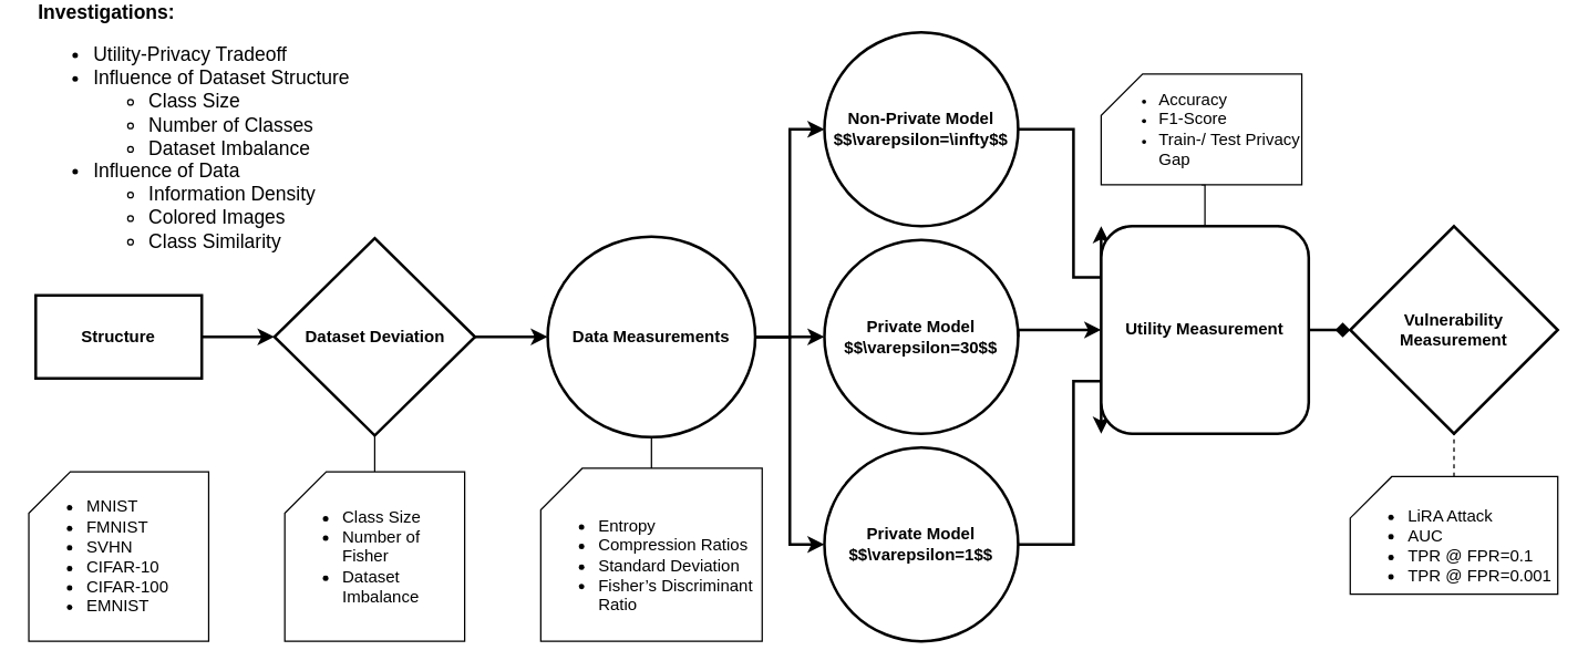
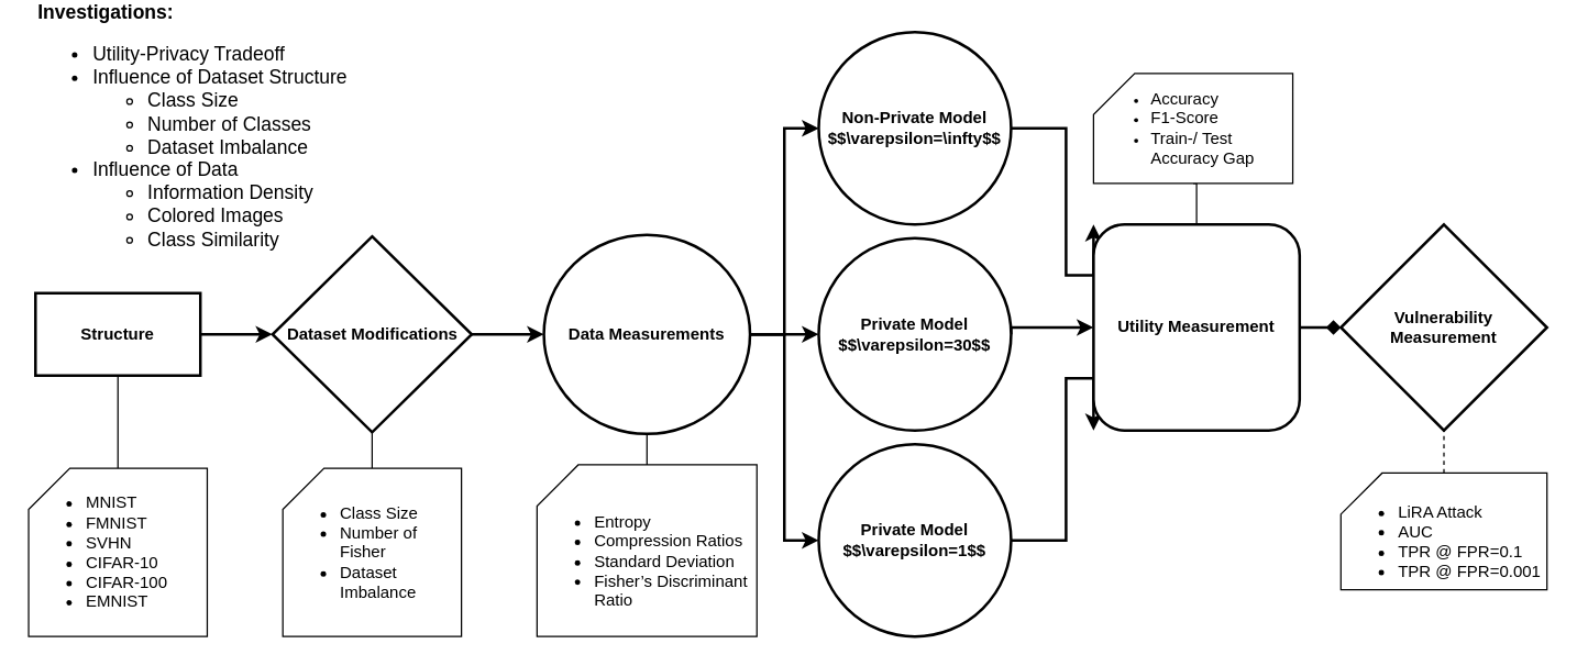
  <mxCell id="0" />
  <mxCell id="1" parent="0" />
  <mxCell id="2" style="edgeStyle=orthogonalEdgeStyle;rounded=0;orthogonalLoop=1;jettySize=auto;html=1;exitX=1;exitY=0.5;exitDx=0;exitDy=0;entryX=0;entryY=0.5;entryDx=0;entryDy=0;strokeWidth=2;" parent="1" source="3" target="22" edge="1"><mxGeometry relative="1" as="geometry" /></mxCell>
- <mxCell id="3" value="Dataset Deviation" style="rhombus;whiteSpace=wrap;html=1;fontStyle=1;strokeWidth=2;" parent="1" vertex="1"><mxGeometry x="197.5" y="168.75" width="145" height="142.5" as="geometry" /></mxCell>
+ <mxCell id="3" value="Dataset Modifications" style="rhombus;whiteSpace=wrap;html=1;fontStyle=1;strokeWidth=2;" parent="1" vertex="1"><mxGeometry x="197.5" y="168.75" width="145" height="142.5" as="geometry" /></mxCell>
  <mxCell id="4" style="edgeStyle=orthogonalEdgeStyle;rounded=0;orthogonalLoop=1;jettySize=auto;html=1;exitX=1;exitY=0.5;exitDx=0;exitDy=0;entryX=0;entryY=0;entryDx=0;entryDy=0;strokeWidth=2;" parent="1" source="5" target="28" edge="1"><mxGeometry relative="1" as="geometry"><Array as="points"><mxPoint x="775" y="90" /><mxPoint x="775" y="197" /></Array></mxGeometry></mxCell>
  <mxCell id="5" value="&lt;div&gt;Non-Private Model&lt;/div&gt;&lt;div&gt; $$\varepsilon=\infty$$&lt;/div&gt;" style="ellipse;whiteSpace=wrap;html=1;aspect=fixed;fontStyle=1;strokeWidth=2;" parent="1" vertex="1"><mxGeometry x="595" y="20" width="140" height="140" as="geometry" /></mxCell>
  <mxCell id="6" style="edgeStyle=orthogonalEdgeStyle;rounded=0;orthogonalLoop=1;jettySize=auto;html=1;exitX=1;exitY=0.5;exitDx=0;exitDy=0;entryX=0;entryY=0.5;entryDx=0;entryDy=0;strokeWidth=2;" parent="1" source="7" target="28" edge="1"><mxGeometry relative="1" as="geometry"><Array as="points"><mxPoint x="795" y="235" /></Array></mxGeometry></mxCell>
  <mxCell id="7" value="Private Model&lt;br&gt;&lt;div&gt; $$\varepsilon=30$$&lt;/div&gt;" style="ellipse;whiteSpace=wrap;html=1;aspect=fixed;fontStyle=1;strokeWidth=2;" parent="1" vertex="1"><mxGeometry x="595" y="170" width="140" height="140" as="geometry" /></mxCell>
  <mxCell id="8" style="edgeStyle=orthogonalEdgeStyle;rounded=0;orthogonalLoop=1;jettySize=auto;html=1;exitX=1;exitY=0.5;exitDx=0;exitDy=0;entryX=0;entryY=0.5;entryDx=0;entryDy=0;strokeWidth=2;" parent="1" source="9" target="3" edge="1"><mxGeometry relative="1" as="geometry" /></mxCell>
  <mxCell id="9" value="Structure" style="rounded=0;whiteSpace=wrap;html=1;fontStyle=1;strokeWidth=2;" parent="1" vertex="1"><mxGeometry x="25" y="210" width="120" height="60" as="geometry" /></mxCell>
  <mxCell id="10" style="edgeStyle=orthogonalEdgeStyle;rounded=0;orthogonalLoop=1;jettySize=auto;html=1;exitX=1;exitY=0.5;exitDx=0;exitDy=0;entryX=0;entryY=1;entryDx=0;entryDy=0;strokeWidth=2;" parent="1" source="11" target="28" edge="1"><mxGeometry relative="1" as="geometry"><Array as="points"><mxPoint x="775" y="390" /><mxPoint x="775" y="272" /></Array></mxGeometry></mxCell>
  <mxCell id="11" value="&lt;div&gt;Private Model&lt;br&gt;&lt;/div&gt;&lt;div&gt; $$\varepsilon=1$$&lt;/div&gt;" style="ellipse;whiteSpace=wrap;html=1;aspect=fixed;fontStyle=1;strokeWidth=2;" parent="1" vertex="1"><mxGeometry x="595" y="320" width="140" height="140" as="geometry" /></mxCell>
  <mxCell id="12" style="edgeStyle=orthogonalEdgeStyle;rounded=0;orthogonalLoop=1;jettySize=auto;html=1;exitX=0.5;exitY=1;exitDx=0;exitDy=0;exitPerimeter=0;entryX=0.5;entryY=0;entryDx=0;entryDy=0;endArrow=none;endFill=0;" parent="1" source="13" target="28" edge="1"><mxGeometry relative="1" as="geometry" /></mxCell>
- <mxCell id="13" value="&lt;ul&gt;&lt;li&gt;&lt;font style=&quot;font-size: 12px;&quot;&gt;Accuracy&lt;/font&gt;&lt;/li&gt;&lt;li&gt;&lt;font style=&quot;font-size: 12px;&quot;&gt;F1-Score&lt;/font&gt;&lt;/li&gt;&lt;li&gt;&lt;font style=&quot;font-size: 12px;&quot;&gt;Train-/ Test Privacy Gap&lt;/font&gt;&lt;/li&gt;&lt;/ul&gt;" style="shape=card;whiteSpace=wrap;html=1;fontSize=9;verticalAlign=middle;align=left;" parent="1" vertex="1"><mxGeometry x="795" y="50" width="145" height="80" as="geometry" /></mxCell>
+ <mxCell id="13" value="&lt;ul&gt;&lt;li&gt;&lt;font style=&quot;font-size: 12px;&quot;&gt;Accuracy&lt;/font&gt;&lt;/li&gt;&lt;li&gt;&lt;font style=&quot;font-size: 12px;&quot;&gt;F1-Score&lt;/font&gt;&lt;/li&gt;&lt;li&gt;&lt;font style=&quot;font-size: 12px;&quot;&gt;Train-/ Test Accuracy Gap&lt;/font&gt;&lt;/li&gt;&lt;/ul&gt;" style="shape=card;whiteSpace=wrap;html=1;fontSize=9;verticalAlign=middle;align=left;" parent="1" vertex="1"><mxGeometry x="795" y="50" width="145" height="80" as="geometry" /></mxCell>
  <mxCell id="14" value="&lt;font style=&quot;font-size: 14px;&quot;&gt;&lt;b&gt;Investigations:&lt;/b&gt;&lt;br&gt;&lt;/font&gt;&lt;ul style=&quot;font-size: 14px;&quot;&gt;&lt;li&gt;&lt;font style=&quot;font-size: 14px;&quot;&gt;Utility-Privacy Tradeoff&lt;/font&gt;&lt;/li&gt;&lt;li&gt;&lt;font style=&quot;font-size: 14px;&quot;&gt;Influence of Dataset Structure&lt;/font&gt;&lt;/li&gt;&lt;ul&gt;&lt;li&gt;&lt;font style=&quot;font-size: 14px;&quot;&gt;Class Size&lt;/font&gt;&lt;/li&gt;&lt;li&gt;&lt;font style=&quot;font-size: 14px;&quot;&gt;Number of Classes&lt;/font&gt;&lt;/li&gt;&lt;li&gt;&lt;font style=&quot;font-size: 14px;&quot;&gt;Dataset Imbalance&lt;br&gt;&lt;/font&gt;&lt;/li&gt;&lt;/ul&gt;&lt;li&gt;&lt;font style=&quot;font-size: 14px;&quot;&gt;Influence of Data&lt;/font&gt;&lt;/li&gt;&lt;ul&gt;&lt;li&gt;&lt;font style=&quot;font-size: 14px;&quot;&gt;Information Density&lt;br&gt;&lt;/font&gt;&lt;/li&gt;&lt;li&gt;&lt;font style=&quot;font-size: 14px;&quot;&gt;Colored Images&lt;/font&gt;&lt;/li&gt;&lt;li&gt;&lt;font style=&quot;font-size: 14px;&quot;&gt;Class Similarity&lt;br&gt;&lt;/font&gt;&lt;/li&gt;&lt;/ul&gt;&lt;/ul&gt;" style="text;html=1;strokeColor=none;fillColor=none;align=left;verticalAlign=middle;whiteSpace=wrap;rounded=0;" parent="1" vertex="1"><mxGeometry x="25" y="80" width="230" height="30" as="geometry" /></mxCell>
+ <mxCell id="15" style="edgeStyle=orthogonalEdgeStyle;rounded=0;orthogonalLoop=1;jettySize=auto;html=1;exitX=0.5;exitY=0;exitDx=0;exitDy=0;exitPerimeter=0;entryX=0.5;entryY=1;entryDx=0;entryDy=0;endArrow=none;endFill=0;" parent="1" source="16" target="9" edge="1"><mxGeometry relative="1" as="geometry" /></mxCell>
  <mxCell id="16" value="&lt;ul&gt;&lt;li&gt;MNIST&lt;/li&gt;&lt;li&gt;FMNIST&lt;/li&gt;&lt;li&gt;SVHN&lt;/li&gt;&lt;li&gt;CIFAR-10&lt;/li&gt;&lt;li&gt;CIFAR-100&lt;/li&gt;&lt;li&gt;EMNIST&lt;br&gt;&lt;/li&gt;&lt;/ul&gt;" style="shape=card;whiteSpace=wrap;html=1;align=left;rounded=0;shadow=0;" parent="1" vertex="1"><mxGeometry x="20" y="337.5" width="130" height="122.5" as="geometry" /></mxCell>
  <mxCell id="17" style="edgeStyle=orthogonalEdgeStyle;rounded=0;orthogonalLoop=1;jettySize=auto;html=1;exitX=0.5;exitY=0;exitDx=0;exitDy=0;exitPerimeter=0;entryX=0.5;entryY=1;entryDx=0;entryDy=0;endArrow=none;endFill=0;" parent="1" source="18" target="3" edge="1"><mxGeometry relative="1" as="geometry" /></mxCell>
  <mxCell id="18" value="&lt;div&gt;&lt;ul&gt;&lt;li&gt;Class Size&lt;/li&gt;&lt;li&gt;Number of Fisher&lt;/li&gt;&lt;li&gt;Dataset Imbalance&lt;br&gt;&lt;/li&gt;&lt;/ul&gt;&lt;/div&gt;" style="shape=card;whiteSpace=wrap;html=1;align=left;" parent="1" vertex="1"><mxGeometry x="205" y="337.5" width="130" height="122.5" as="geometry" /></mxCell>
  <mxCell id="19" style="edgeStyle=orthogonalEdgeStyle;rounded=0;orthogonalLoop=1;jettySize=auto;html=1;exitX=1;exitY=0.5;exitDx=0;exitDy=0;entryX=0;entryY=0.5;entryDx=0;entryDy=0;strokeWidth=2;" parent="1" source="22" target="7" edge="1"><mxGeometry relative="1" as="geometry" /></mxCell>
  <mxCell id="20" style="edgeStyle=orthogonalEdgeStyle;rounded=0;orthogonalLoop=1;jettySize=auto;html=1;exitX=1;exitY=0.5;exitDx=0;exitDy=0;entryX=0;entryY=0.5;entryDx=0;entryDy=0;strokeWidth=2;" parent="1" source="22" target="5" edge="1"><mxGeometry relative="1" as="geometry" /></mxCell>
  <mxCell id="21" style="edgeStyle=orthogonalEdgeStyle;rounded=0;orthogonalLoop=1;jettySize=auto;html=1;exitX=1;exitY=0.5;exitDx=0;exitDy=0;entryX=0;entryY=0.5;entryDx=0;entryDy=0;strokeWidth=2;" parent="1" source="22" target="11" edge="1"><mxGeometry relative="1" as="geometry" /></mxCell>
  <mxCell id="22" value="Data Measurements" style="ellipse;whiteSpace=wrap;html=1;fontStyle=1;strokeWidth=2;" parent="1" vertex="1"><mxGeometry x="395" y="167.5" width="150" height="145" as="geometry" /></mxCell>
  <mxCell id="23" style="edgeStyle=orthogonalEdgeStyle;rounded=0;orthogonalLoop=1;jettySize=auto;html=1;exitX=0.5;exitY=0;exitDx=0;exitDy=0;exitPerimeter=0;entryX=0.5;entryY=1;entryDx=0;entryDy=0;endArrow=none;endFill=0;" parent="1" source="24" target="22" edge="1"><mxGeometry relative="1" as="geometry" /></mxCell>
  <mxCell id="24" value="&lt;div&gt;&lt;br&gt;&lt;ul&gt;&lt;li&gt;Entropy&lt;br&gt;&lt;/li&gt;&lt;li&gt;Compression Ratios&lt;/li&gt;&lt;li&gt;Standard Deviation&lt;/li&gt;&lt;li&gt;Fisher’s Discriminant Ratio&lt;br&gt;&lt;/li&gt;&lt;/ul&gt;&lt;/div&gt;" style="shape=card;whiteSpace=wrap;html=1;align=left;" parent="1" vertex="1"><mxGeometry x="390" y="335" width="160" height="125" as="geometry" /></mxCell>
  <mxCell id="25" style="edgeStyle=orthogonalEdgeStyle;rounded=0;orthogonalLoop=1;jettySize=auto;html=1;exitX=0.5;exitY=0;exitDx=0;exitDy=0;exitPerimeter=0;entryX=0.5;entryY=1;entryDx=0;entryDy=0;endArrow=none;endFill=0;dashed=1;" parent="1" source="26" target="29" edge="1"><mxGeometry relative="1" as="geometry" /></mxCell>
  <mxCell id="26" value="&lt;div style=&quot;font-size: 12px;&quot; align=&quot;left&quot;&gt;&lt;br&gt;&lt;div&gt;&lt;div style=&quot;font-size: 12px;&quot;&gt;&lt;ul&gt;&lt;li&gt;&lt;font style=&quot;font-size: 12px;&quot;&gt;LiRA Attack&lt;/font&gt;&lt;/li&gt;&lt;li&gt;&lt;font style=&quot;font-size: 12px;&quot;&gt;AUC&lt;/font&gt;&lt;/li&gt;&lt;li&gt;&lt;font style=&quot;font-size: 12px;&quot;&gt;TPR @ FPR=0.1&lt;/font&gt;&lt;/li&gt;&lt;li&gt;&lt;font style=&quot;font-size: 12px;&quot;&gt;TPR @ FPR=0.001&lt;br&gt;&lt;/font&gt;&lt;/li&gt;&lt;/ul&gt;&lt;/div&gt;&lt;/div&gt;&lt;/div&gt;" style="shape=card;whiteSpace=wrap;html=1;fontSize=9;verticalAlign=middle;align=left;" parent="1" vertex="1"><mxGeometry x="975" y="341" width="150" height="85" as="geometry" /></mxCell>
  <mxCell id="27" style="edgeStyle=orthogonalEdgeStyle;rounded=0;orthogonalLoop=1;jettySize=auto;html=1;exitX=1;exitY=0.5;exitDx=0;exitDy=0;entryX=0;entryY=0.5;entryDx=0;entryDy=0;strokeWidth=2;endArrow=diamond;" parent="1" source="28" target="29" edge="1"><mxGeometry relative="1" as="geometry" /></mxCell>
  <mxCell id="28" value="&lt;font style=&quot;font-size: 12px;&quot;&gt;Utility Measurement&lt;/font&gt;" style="whiteSpace=wrap;html=1;fontStyle=1;strokeWidth=2;rounded=1;" parent="1" vertex="1"><mxGeometry x="795" y="160" width="150" height="150" as="geometry" /></mxCell>
  <mxCell id="29" value="&lt;font style=&quot;font-size: 12px;&quot;&gt;Vulnerability Measurement&lt;/font&gt;" style="rhombus;whiteSpace=wrap;html=1;fontStyle=1;strokeWidth=2;" parent="1" vertex="1"><mxGeometry x="975" y="160" width="150" height="150" as="geometry" /></mxCell>
